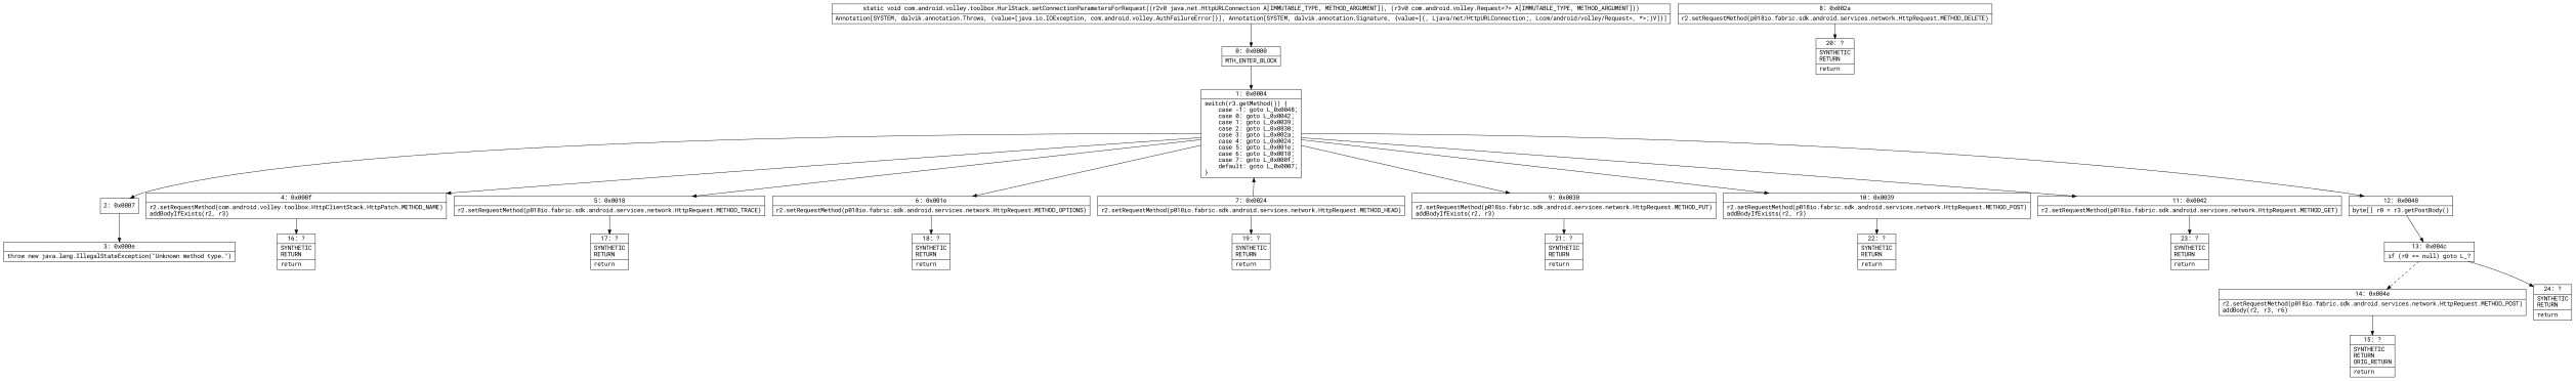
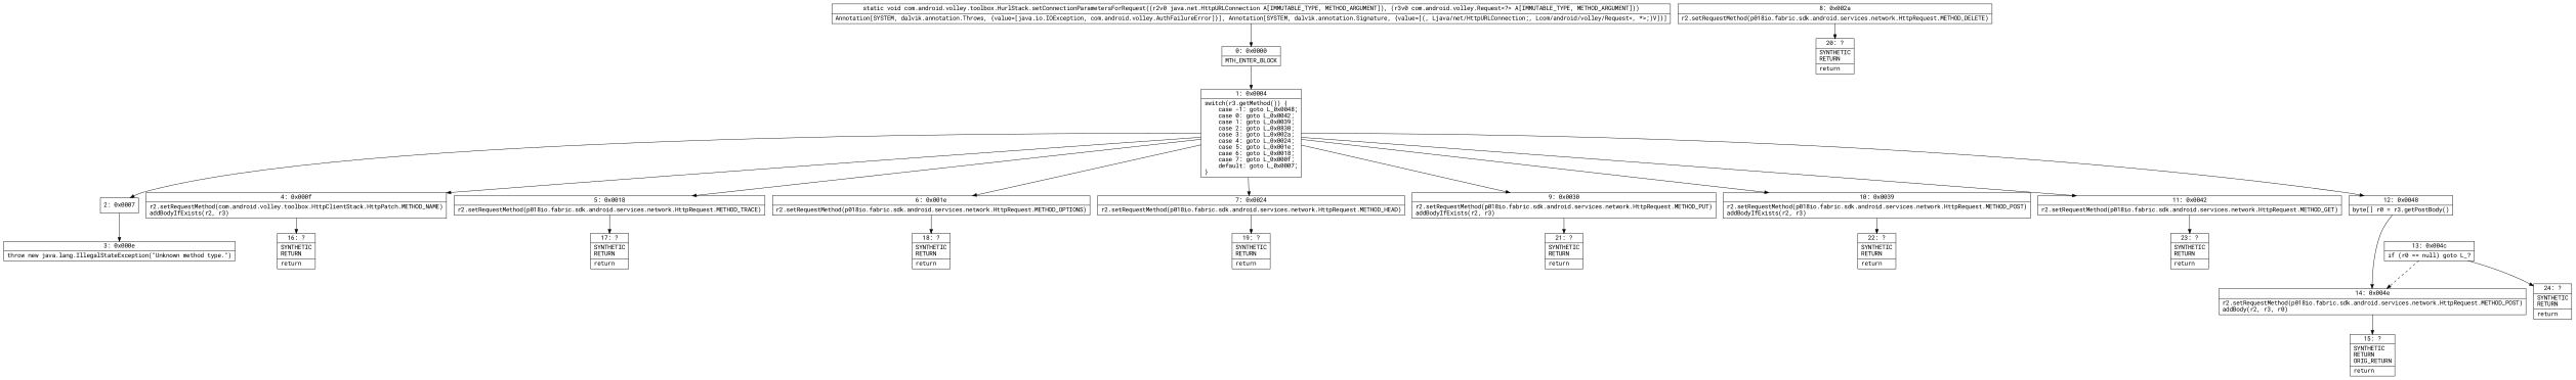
  digraph {
    fontname="Roboto Mono"
    node [fontname="Roboto Mono" shape=record]
    edge [fontname="Roboto Mono"]
    n1 [label="{0\:\ 0x0000|MTH_ENTER_BLOCK\l}"]
    n2 [label="{1\:\ 0x0004|switch(r3.getMethod()) \{\l    case \-1: goto L_0x0048;\l    case 0: goto L_0x0042;\l    case 1: goto L_0x0039;\l    case 2: goto L_0x0830;\l    case 3: goto L_0x002a;\l    case 4: goto L_0x0024;\l    case 5: goto L_0x001e;\l    case 6: goto L_0x0018;\l    case 7: goto L_0x000f;\l    default: goto L_0x0007;\l\}\l}"]
    n3 [label="{2\:\ 0x0007}"]
    n4 [label="{4\:\ 0x000f|r2.setRequestMethod(com.android.volley.toolbox.HttpClientStack.HttpPatch.METHOD_NAME)\laddBodyIfExists(r2, r3)\l}"]
    n5 [label="{5\:\ 0x0018|r2.setRequestMethod(p018io.fabric.sdk.android.services.network.HttpRequest.METHOD_TRACE)\l}"]
    n6 [label="{6\:\ 0x001e|r2.setRequestMethod(p018io.fabric.sdk.android.services.network.HttpRequest.METHOD_OPTIONS)\l}"]
    n7 [label="{7\:\ 0x0024|r2.setRequestMethod(p018io.fabric.sdk.android.services.network.HttpRequest.METHOD_HEAD)\l}"]
    n8 [label="{9\:\ 0x0030|r2.setRequestMethod(p018io.fabric.sdk.android.services.network.HttpRequest.METHOD_PUT)\laddBodyIfExists(r2, r3)\l}"]
    n9 [label="{10\:\ 0x0039|r2.setRequestMethod(p018io.fabric.sdk.android.services.network.HttpRequest.METHOD_POST)\laddBodyIfExists(r2, r3)\l}"]
    n10 [label="{11\:\ 0x0042|r2.setRequestMethod(p018io.fabric.sdk.android.services.network.HttpRequest.METHOD_GET)\l}"]
    n11 [label="{12\:\ 0x0048|byte[] r0 = r3.getPostBody()\l}"]
    n12 [label="{3\:\ 0x000e|throw new java.lang.IllegalStateException(\"Unknown method type.\")\l}"]
    n13 [label="{16\:\ ?|SYNTHETIC\lRETURN\l|return\l}"]
    n14 [label="{17\:\ ?|SYNTHETIC\lRETURN\l|return\l}"]
    n15 [label="{18\:\ ?|SYNTHETIC\lRETURN\l|return\l}"]
    n16 [label="{19\:\ ?|SYNTHETIC\lRETURN\l|return\l}"]
    n17 [label="{8\:\ 0x002a|r2.setRequestMethod(p018io.fabric.sdk.android.services.network.HttpRequest.METHOD_DELETE)\l}"]
    n18 [label="{20\:\ ?|SYNTHETIC\lRETURN\l|return\l}"]
    n19 [label="{21\:\ ?|SYNTHETIC\lRETURN\l|return\l}"]
    n20 [label="{22\:\ ?|SYNTHETIC\lRETURN\l|return\l}"]
    n21 [label="{23\:\ ?|SYNTHETIC\lRETURN\l|return\l}"]
    n22 [label="{13\:\ 0x004c|if (r0 == null) goto L_?\l}"]
-   n23 [label="{14\:\ 0x004e|r2.setRequestMethod(p018io.fabric.sdk.android.services.network.HttpRequest.METHOD_POST)\laddBody(r2, r3, r6)\l}"]
+   n23 [label="{14\:\ 0x004e|r2.setRequestMethod(p018io.fabric.sdk.android.services.network.HttpRequest.METHOD_POST)\laddBody(r2, r3, r0)\l}"]
    n24 [label="{24\:\ ?|SYNTHETIC\lRETURN\l|return\l}"]
    n25 [label="{15\:\ ?|SYNTHETIC\lRETURN\lORIG_RETURN\l|return\l}"]
    n26 [label="{static void com.android.volley.toolbox.HurlStack.setConnectionParametersForRequest((r2v0 java.net.HttpURLConnection A[IMMUTABLE_TYPE, METHOD_ARGUMENT]), (r3v0 com.android.volley.Request\<?\> A[IMMUTABLE_TYPE, METHOD_ARGUMENT]))  | Annotation[SYSTEM, dalvik.annotation.Throws, \{value=[java.io.IOException, com.android.volley.AuthFailureError]\}], Annotation[SYSTEM, dalvik.annotation.Signature, \{value=[(, Ljava\/net\/HttpURLConnection;, Lcom\/android\/volley\/Request\<, *\>;)V]\}]\l}"]
    n1 -> n2
    n2 -> n3
    n2 -> n4
    n2 -> n5
    n2 -> n6
-   n7 -> n2
+   n2 -> n7
    n2 -> n8
    n2 -> n9
    n2 -> n10
    n2 -> n11
    n3 -> n12
    n4 -> n13
    n5 -> n14
    n6 -> n15
    n7 -> n16
    n8 -> n19
    n9 -> n20
    n10 -> n21
-   n11 -> n22
+   n11 -> n23
    n17 -> n18
    n22 -> n23 [style=dashed]
    n22 -> n24
    n23 -> n25
    n26 -> n1
  }
